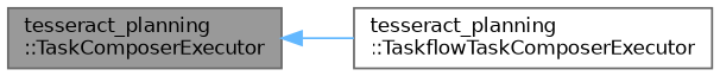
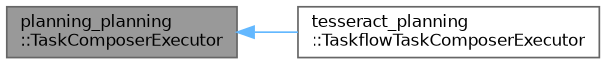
  digraph {
    rankdir=LR
    node [color=gray40 fontname=Helvetica fontsize=10 shape=box style=filled]
-   n1 [fillcolor=grey60 fontcolor=black height=0.2 label="tesseract_planning\l::TaskComposerExecutor" width=0.4]
+   n1 [fillcolor=grey60 fontcolor=black height=0.2 label="planning_planning\l::TaskComposerExecutor" width=0.4]
    n2 [fillcolor=white height=0.2 label="tesseract_planning\l::TaskflowTaskComposerExecutor" width=0.4]
    n1 -> n2 [color=steelblue1 dir=back fontname=Helvetica fontsize=10 labelfontname=Helvetica labelfontsize=10 style=solid]
  }
